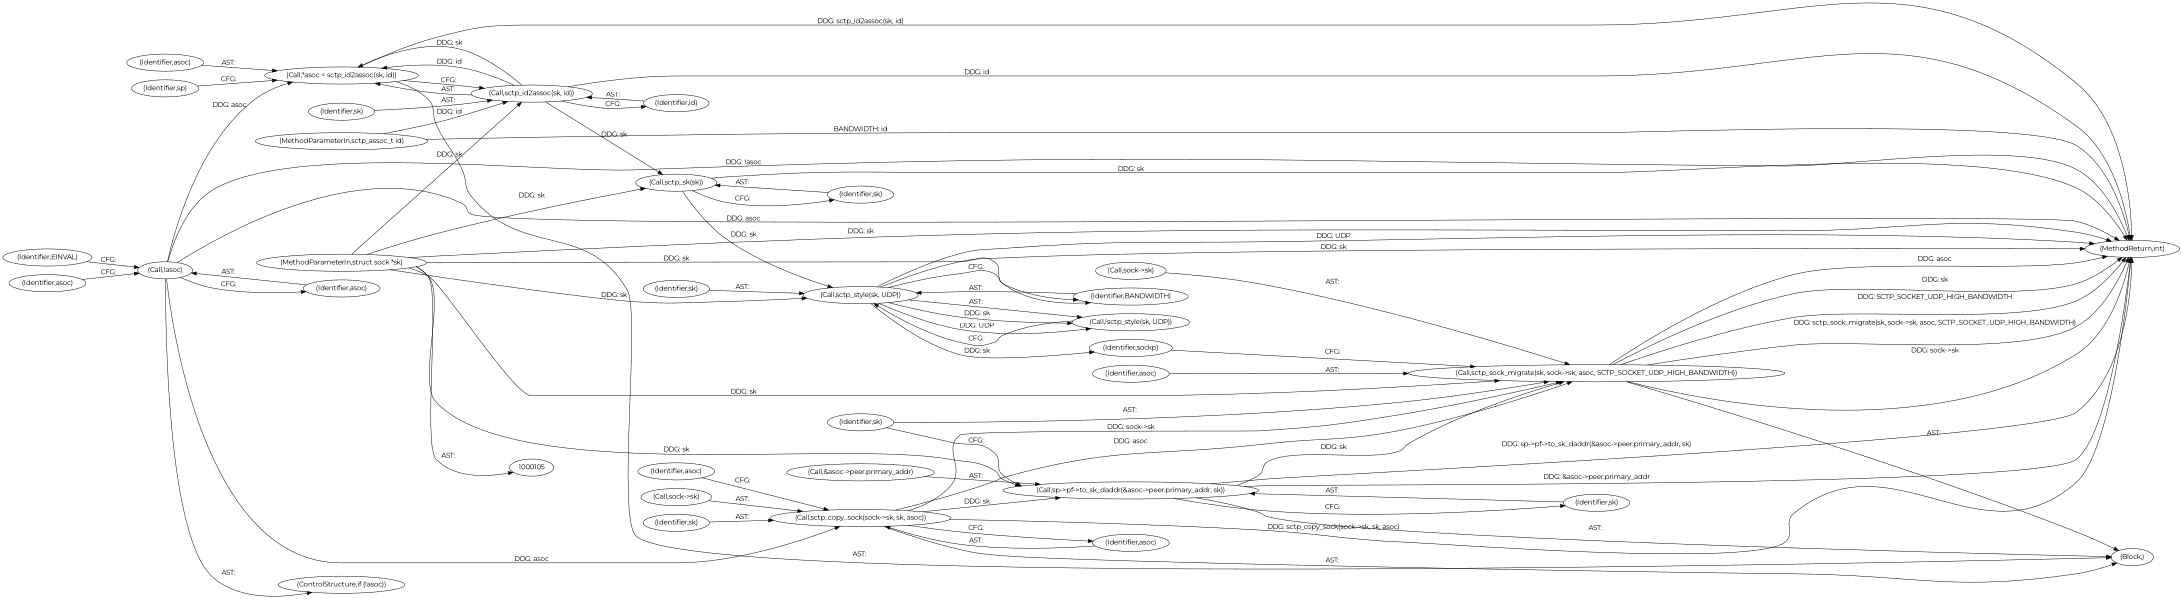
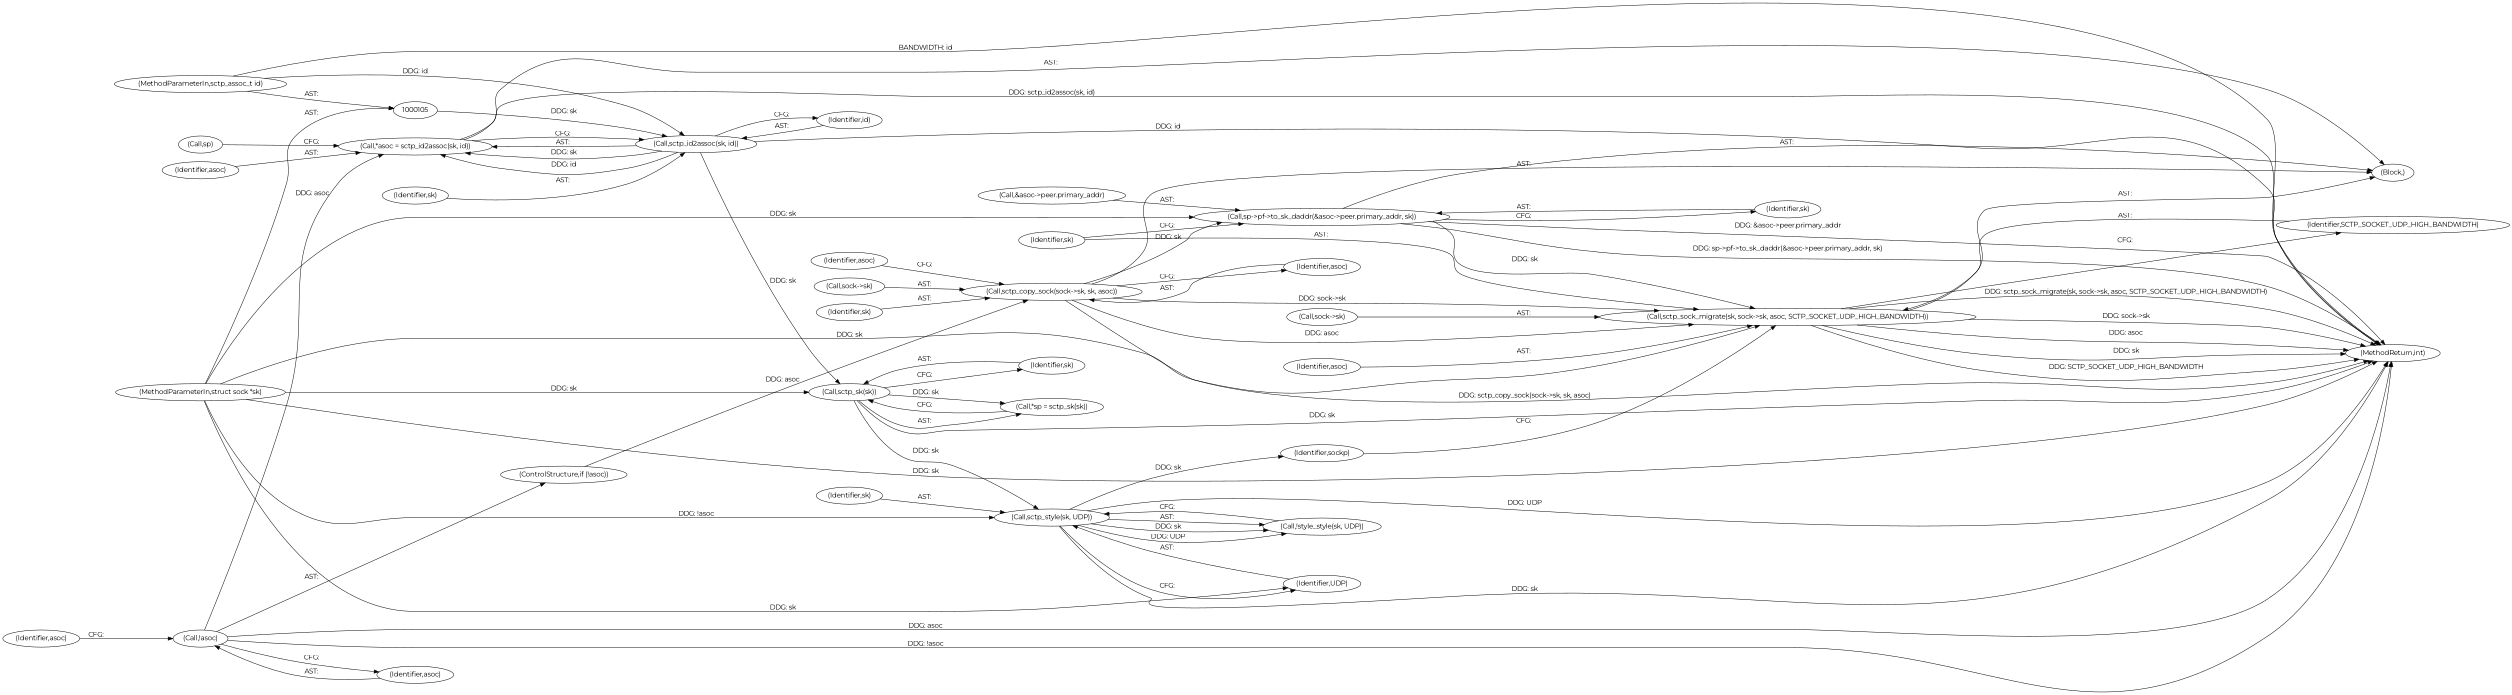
  digraph {
    fontname=Montserrat
    rankdir=LR
    node [fontname=Montserrat]
    edge [fontname=Montserrat]
    n1 [label="(Call,sctp_sock_migrate(sk, sock->sk, asoc, SCTP_SOCKET_UDP_HIGH_BANDWIDTH))"]
+   n2 [label="(Identifier,SCTP_SOCKET_UDP_HIGH_BANDWIDTH)"]
    n3 [label="(Block,)"]
    n4 [label="(MethodReturn,int)"]
    n5 [label="(Call,sp->pf->to_sk_daddr(&asoc->peer.primary_addr, sk))"]
    n6 [label="(Identifier,sk)"]
    n7 [label="(Call,sctp_copy_sock(sock->sk, sk, asoc))"]
    n8 [label="(Identifier,asoc)"]
    n9 [label="(Call,sctp_style(sk, UDP))"]
-   n10 [label="(Identifier,BANDWIDTH)"]
-   n11 [label="(Call,!sctp_style(sk, UDP))"]
+   n10 [label="(Identifier,UDP)"]
+   n11 [label="(Call,!style_style(sk, UDP))"]
    n12 [label="(Identifier,sockp)"]
    n13 [label="(Call,sctp_sk(sk))"]
+   n14 [label="(Call,*sp = sctp_sk(sk))"]
    n15 [label="(Identifier,sk)"]
    n16 [label="(Call,sctp_id2assoc(sk, id))"]
    n17 [label="(Call,*asoc = sctp_id2assoc(sk, id))"]
    n18 [label="(Identifier,id)"]
    n19 [label="(MethodParameterIn,struct sock *sk)"]
    1000105
    n21 [label="(MethodParameterIn,sctp_assoc_t id)"]
    n22 [label="(Call,!asoc)"]
    n23 [label="(Identifier,asoc)"]
    n24 [label="(ControlStructure,if (!asoc))"]
-   n25 [label="(Identifier,EINVAL)"]
    n26 [label="(Identifier,sk)"]
    n27 [label="(Call,&asoc->peer.primary_addr)"]
-   n28 [label="(Identifier,sp)"]
+   n28 [label="(Call,sp)"]
    n29 [label="(Identifier,asoc)"]
    n30 [label="(Identifier,asoc)"]
    n31 [label="(Call,sock->sk)"]
    n32 [label="(Call,sock->sk)"]
    n33 [label="(Identifier,sk)"]
    n34 [label="(Identifier,sk)"]
    n35 [label="(Identifier,sk)"]
    n36 [label="(Identifier,asoc)"]
    n37 [label="(Identifier,asoc)"]
+   n1 -> n2 [label="CFG: "]
    n1 -> n3 [label="AST: "]
    n1 -> n4 [label="DDG: SCTP_SOCKET_UDP_HIGH_BANDWIDTH"]
    n1 -> n4 [label="DDG: sctp_sock_migrate(sk, sock->sk, asoc, SCTP_SOCKET_UDP_HIGH_BANDWIDTH)"]
    n1 -> n4 [label="DDG: sock->sk"]
    n1 -> n4 [label="DDG: asoc"]
    n1 -> n4 [label="DDG: sk"]
+   n2 -> n1 [label="AST: "]
    n5 -> n1 [label="DDG: sk"]
    n5 -> n3 [label="AST: "]
    n5 -> n4 [label="DDG: &asoc->peer.primary_addr"]
    n5 -> n4 [label="DDG: sp->pf->to_sk_daddr(&asoc->peer.primary_addr, sk)"]
    n5 -> n6 [label="CFG: "]
    n6 -> n5 [label="AST: "]
    n7 -> n1 [label="DDG: sock->sk"]
    n7 -> n1 [label="DDG: asoc"]
    n7 -> n3 [label="AST: "]
    n7 -> n4 [label="DDG: sctp_copy_sock(sock->sk, sk, asoc)"]
    n7 -> n5 [label="DDG: sk"]
    n7 -> n8 [label="CFG: "]
    n8 -> n7 [label="AST: "]
    n9 -> n4 [label="DDG: sk"]
    n9 -> n4 [label="DDG: UDP"]
    n9 -> n10 [label="CFG: "]
    n9 -> n11 [label="AST: "]
    n9 -> n11 [label="DDG: sk"]
    n9 -> n11 [label="DDG: UDP"]
    n9 -> n12 [label="DDG: sk"]
    n10 -> n9 [label="AST: "]
    n11 -> n9 [label="CFG: "]
    n12 -> n1 [label="CFG: "]
    n13 -> n4 [label="DDG: sk"]
    n13 -> n9 [label="DDG: sk"]
+   n13 -> n14 [label="AST: "]
+   n13 -> n14 [label="DDG: sk"]
    n13 -> n15 [label="CFG: "]
+   n14 -> n13 [label="CFG: "]
    n15 -> n13 [label="AST: "]
    n16 -> n4 [label="DDG: id"]
    n16 -> n13 [label="DDG: sk"]
    n16 -> n17 [label="AST: "]
    n16 -> n17 [label="DDG: sk"]
    n16 -> n17 [label="DDG: id"]
    n16 -> n18 [label="CFG: "]
    n17 -> n3 [label="AST: "]
    n17 -> n4 [label="DDG: sctp_id2assoc(sk, id)"]
    n17 -> n16 [label="CFG: "]
    n18 -> n16 [label="AST: "]
    n19 -> n1 [label="DDG: sk"]
    n19 -> n4 [label="DDG: sk"]
    n19 -> n5 [label="DDG: sk"]
-   n19 -> n9 [label="DDG: sk"]
+   n19 -> n9 [label="DDG: !asoc"]
    n19 -> n10 [label="DDG: sk"]
    n19 -> n13 [label="DDG: sk"]
-   n19 -> n16 [label="DDG: sk"]
+   1000105 -> n16 [label="DDG: sk"]
    n19 -> 1000105 [label="AST: "]
    n21 -> n4 [label="BANDWIDTH: id"]
    n21 -> n16 [label="DDG: id"]
+   n21 -> 1000105 [label="AST: "]
    n22 -> n4 [label="DDG: !asoc"]
    n22 -> n4 [label="DDG: asoc"]
-   n22 -> n7 [label="DDG: asoc"]
+   n24 -> n7 [label="DDG: asoc"]
    n22 -> n17 [label="DDG: asoc"]
    n22 -> n23 [label="CFG: "]
    n22 -> n24 [label="AST: "]
    n23 -> n22 [label="AST: "]
-   n25 -> n22 [label="CFG: "]
    n26 -> n7 [label="AST: "]
    n27 -> n5 [label="AST: "]
    n28 -> n17 [label="CFG: "]
    n29 -> n7 [label="CFG: "]
    n30 -> n22 [label="CFG: "]
    n31 -> n1 [label="AST: "]
    n32 -> n7 [label="AST: "]
    n33 -> n16 [label="AST: "]
    n34 -> n9 [label="AST: "]
    n35 -> n1 [label="AST: "]
    n35 -> n5 [label="CFG: "]
    n36 -> n17 [label="AST: "]
    n37 -> n1 [label="AST: "]
  }
